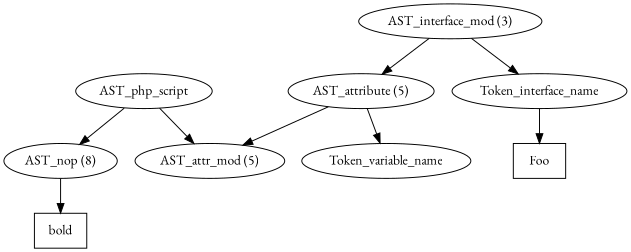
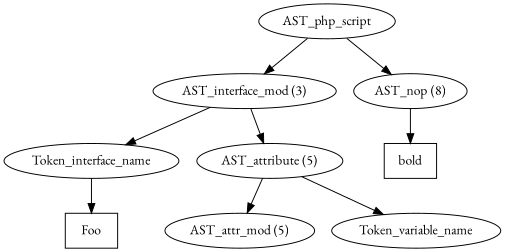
  digraph {
    fontname="EB Garamond"
    node [fontname="EB Garamond"]
    edge [fontname="EB Garamond"]
    n1 [label=AST_php_script]
    n2 [label="AST_interface_mod (3)"]
    n3 [label="AST_nop (8)"]
    n4 [label=Token_interface_name]
    n5 [label="AST_attribute (5)"]
    n6 [label=bold shape=box]
    n7 [label=Foo shape=box]
    n8 [label="AST_attr_mod (5)"]
    n9 [label=Token_variable_name]
-   n1 -> n8
+   n1 -> n2
    n1 -> n3
    n2 -> n4
    n2 -> n5
    n3 -> n6
    n4 -> n7
    n5 -> n8
    n5 -> n9
  }
